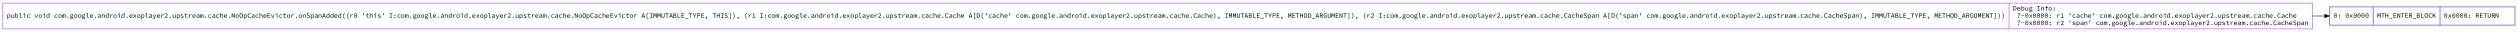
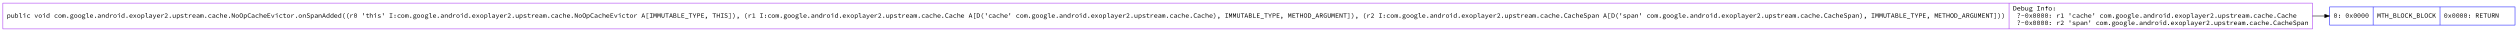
  digraph {
    rankdir=LR
    fontname="Source Code Pro"
    node [shape=record fontname="Source Code Pro"]
-   n1 [label="{0\:\ 0x0000|MTH_ENTER_BLOCK\l|0x0000: RETURN   \l}" color=blue]
+   n1 [label="{0\:\ 0x0000|MTH_BLOCK_BLOCK\l|0x0000: RETURN   \l}" color=blue]
    n2 [label="{public void com.google.android.exoplayer2.upstream.cache.NoOpCacheEvictor.onSpanAdded((r0 'this' I:com.google.android.exoplayer2.upstream.cache.NoOpCacheEvictor A[IMMUTABLE_TYPE, THIS]), (r1 I:com.google.android.exoplayer2.upstream.cache.Cache A[D('cache' com.google.android.exoplayer2.upstream.cache.Cache), IMMUTABLE_TYPE, METHOD_ARGUMENT]), (r2 I:com.google.android.exoplayer2.upstream.cache.CacheSpan A[D('span' com.google.android.exoplayer2.upstream.cache.CacheSpan), IMMUTABLE_TYPE, METHOD_ARGUMENT]))  | Debug Info:\l  ?\-0x0000: r1 'cache' com.google.android.exoplayer2.upstream.cache.Cache\l  ?\-0x0000: r2 'span' com.google.android.exoplayer2.upstream.cache.CacheSpan\l}" color=purple]
    n2 -> n1 [fontname="Source Code Pro"]
  }
